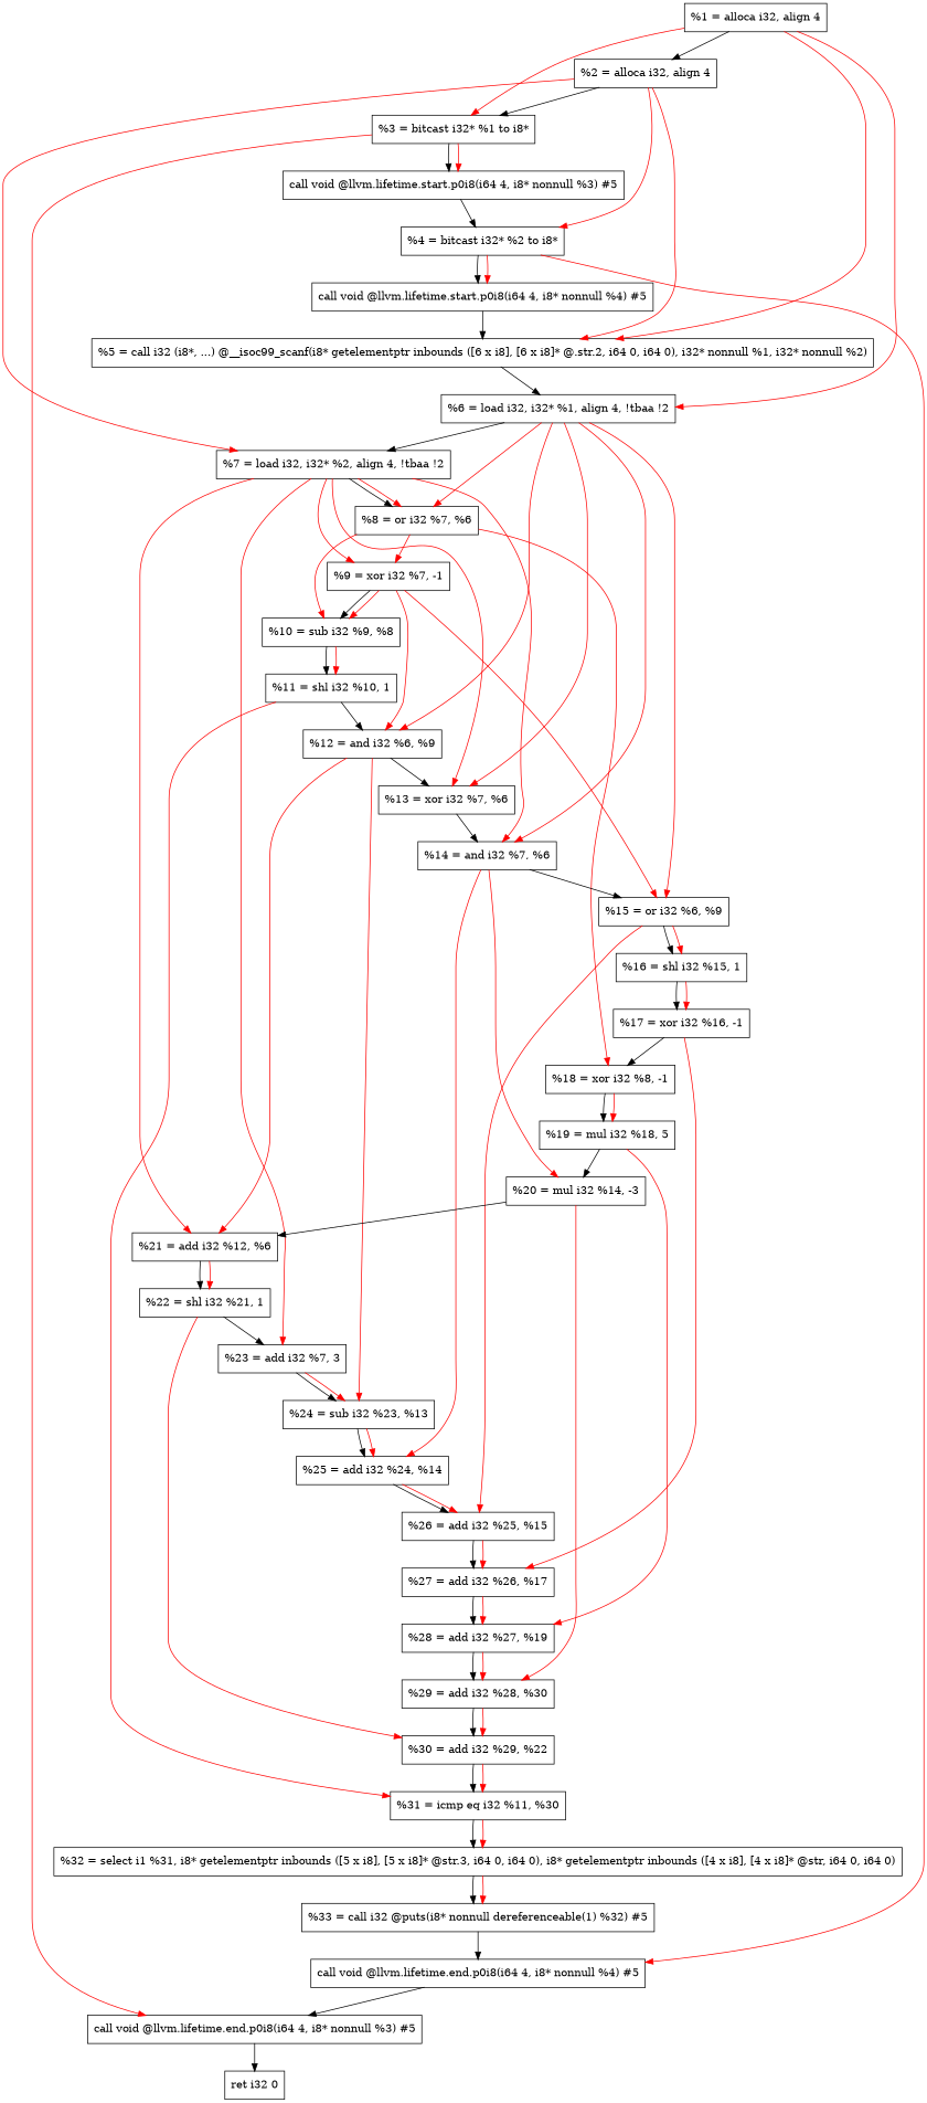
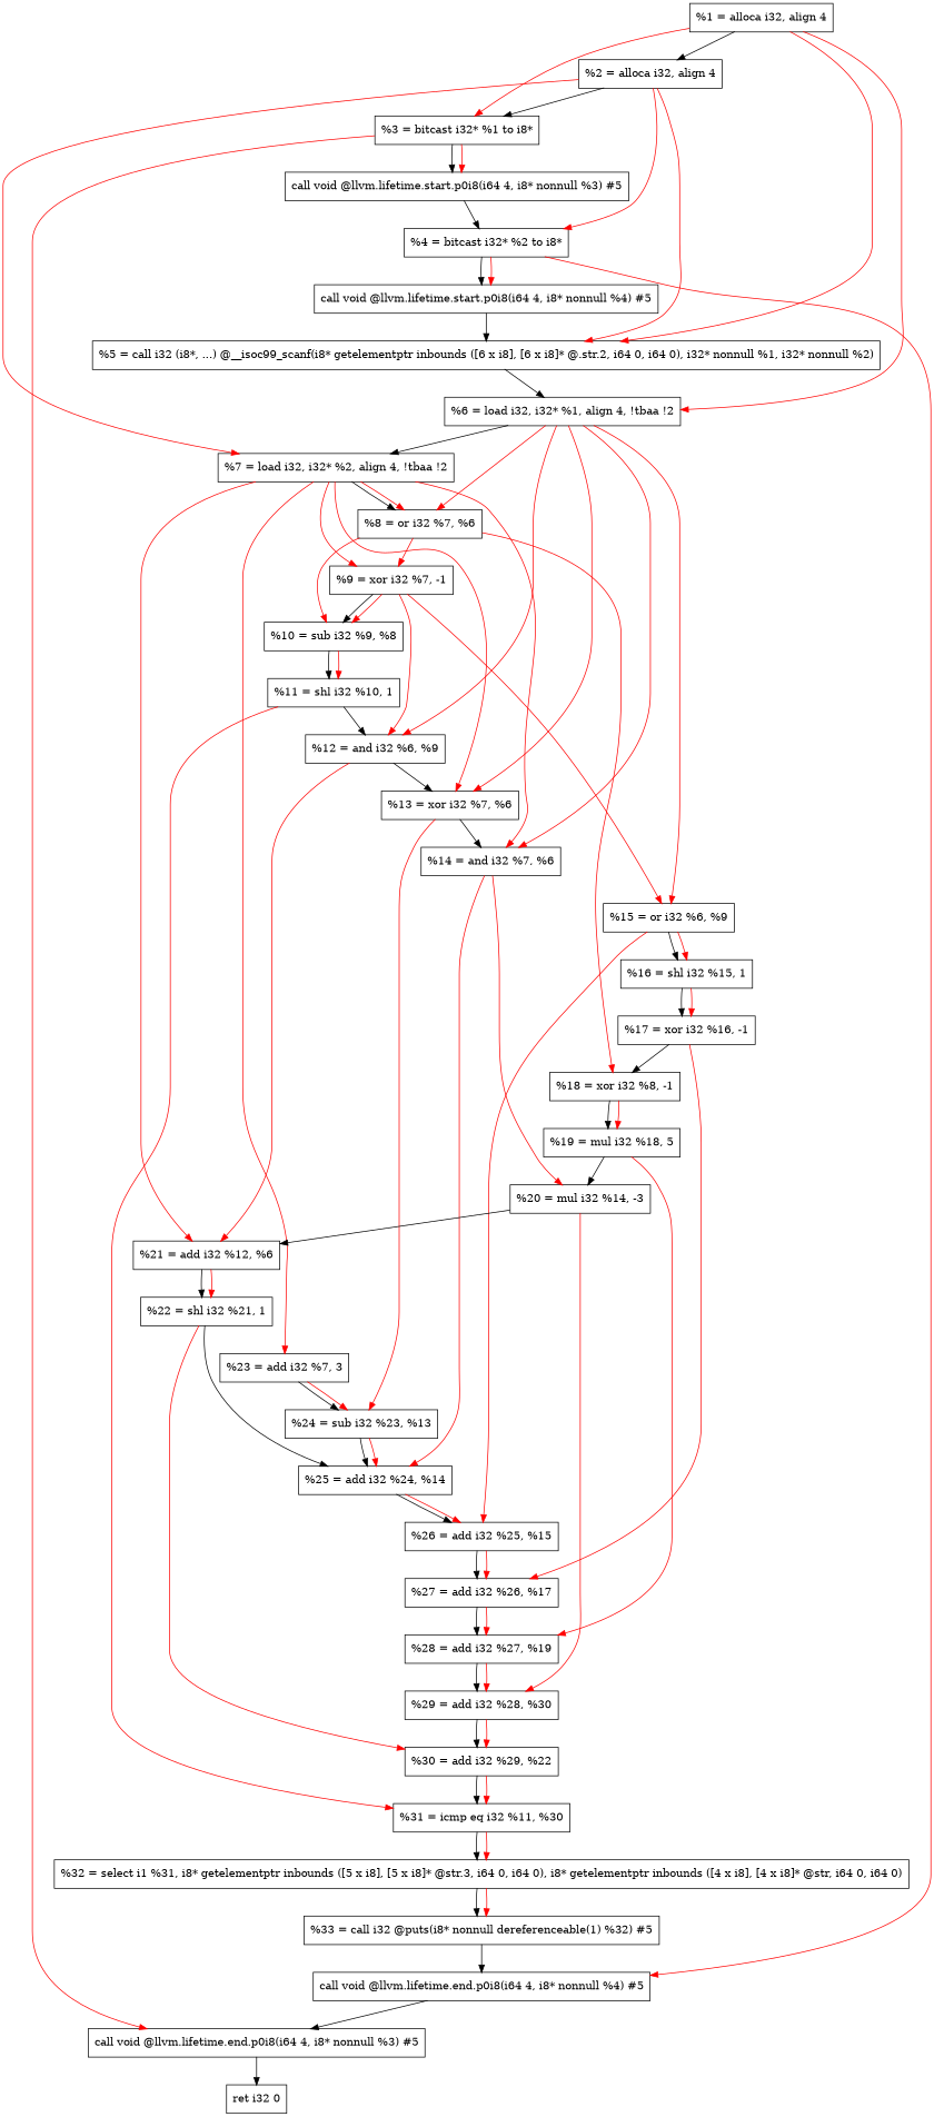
  digraph {
    node [shape=record]
    edge [color=red]
    n1 [label="  %1 = alloca i32, align 4"]
    n2 [label="  %2 = alloca i32, align 4"]
    n3 [label="  %3 = bitcast i32* %1 to i8*"]
    n4 [label="  %5 = call i32 (i8*, ...) @__isoc99_scanf(i8* getelementptr inbounds ([6 x i8], [6 x i8]* @.str.2, i64 0, i64 0), i32* nonnull %1, i32* nonnull %2)"]
    n5 [label="  %6 = load i32, i32* %1, align 4, !tbaa !2"]
    n6 [label="  %4 = bitcast i32* %2 to i8*"]
    n7 [label="  %7 = load i32, i32* %2, align 4, !tbaa !2"]
    n8 [label="  call void @llvm.lifetime.start.p0i8(i64 4, i8* nonnull %3) #5"]
    n9 [label="  call void @llvm.lifetime.end.p0i8(i64 4, i8* nonnull %3) #5"]
    n10 [label="  %8 = or i32 %7, %6"]
    n11 [label="  %12 = and i32 %6, %9"]
    n12 [label="  %13 = xor i32 %7, %6"]
    n13 [label="  %14 = and i32 %7, %6"]
    n14 [label="  %15 = or i32 %6, %9"]
    n15 [label="  call void @llvm.lifetime.start.p0i8(i64 4, i8* nonnull %4) #5"]
    n16 [label="  call void @llvm.lifetime.end.p0i8(i64 4, i8* nonnull %4) #5"]
    n17 [label="  %21 = add i32 %12, %6"]
    n18 [label="  %9 = xor i32 %7, -1"]
    n19 [label="  %23 = add i32 %7, 3"]
    n20 [label="  ret i32 0"]
    n21 [label="  %10 = sub i32 %9, %8"]
    n22 [label="  %18 = xor i32 %8, -1"]
    n23 [label="  %24 = sub i32 %23, %13"]
    n24 [label="  %20 = mul i32 %14, -3"]
    n25 [label="  %25 = add i32 %24, %14"]
    n26 [label="  %16 = shl i32 %15, 1"]
    n27 [label="  %26 = add i32 %25, %15"]
    n28 [label="  %22 = shl i32 %21, 1"]
    n29 [label="  %11 = shl i32 %10, 1"]
    n30 [label="  %19 = mul i32 %18, 5"]
    n31 [label="  %31 = icmp eq i32 %11, %30"]
    n32 [label="  %32 = select i1 %31, i8* getelementptr inbounds ([5 x i8], [5 x i8]* @str.3, i64 0, i64 0), i8* getelementptr inbounds ([4 x i8], [4 x i8]* @str, i64 0, i64 0)"]
    n33 [label="%29 = add i32 %28, %30"]
    n34 [label="  %17 = xor i32 %16, -1"]
    n35 [label="  %27 = add i32 %26, %17"]
    n36 [label="  %28 = add i32 %27, %19"]
    n37 [label="  %30 = add i32 %29, %22"]
    n38 [label="  %33 = call i32 @puts(i8* nonnull dereferenceable(1) %32) #5"]
    n1 -> n2 [color=""]
    n1 -> n3
    n1 -> n4
    n1 -> n5
    n2 -> n3 [color=""]
    n2 -> n4
    n2 -> n6
    n2 -> n7
    n3 -> n8 [color=""]
    n3 -> n8
    n3 -> n9
    n4 -> n5 [color=""]
    n5 -> n7 [color=""]
    n5 -> n10
    n5 -> n11
    n5 -> n12
    n5 -> n13
    n5 -> n14
    n6 -> n15 [color=""]
    n6 -> n15
    n6 -> n16
    n7 -> n10 [color=""]
    n7 -> n10
    n7 -> n12
    n7 -> n13
    n7 -> n17
    n7 -> n18
    n7 -> n19
    n8 -> n6 [color=""]
    n9 -> n20 [color=""]
    n10 -> n18
    n10 -> n21
    n10 -> n22
    n11 -> n12 [color=""]
    n11 -> n17
    n12 -> n13 [color=""]
-   n11 -> n23
-   n13 -> n14 [color=""]
+   n12 -> n23
    n13 -> n24
    n13 -> n25
    n14 -> n26 [color=""]
    n14 -> n26
    n14 -> n27
    n15 -> n4 [color=""]
    n16 -> n9 [color=""]
    n17 -> n28 [color=""]
    n17 -> n28
    n18 -> n11
    n18 -> n14
    n18 -> n21 [color=""]
    n18 -> n21
    n19 -> n23 [color=""]
    n19 -> n23
    n21 -> n29 [color=""]
    n21 -> n29
    n22 -> n30 [color=""]
    n22 -> n30
    n23 -> n25 [color=""]
    n23 -> n25
    n24 -> n17 [color=""]
    n24 -> n33
    n25 -> n27 [color=""]
    n25 -> n27
    n26 -> n34 [color=""]
    n26 -> n34
    n27 -> n35 [color=""]
    n27 -> n35
-   n28 -> n19 [color=""]
+   n28 -> n25 [color=""]
    n28 -> n37
    n29 -> n11 [color=""]
    n29 -> n31
    n30 -> n24 [color=""]
    n30 -> n36
    n31 -> n32 [color=""]
    n31 -> n32
    n32 -> n38 [color=""]
    n32 -> n38
    n33 -> n37 [color=""]
    n33 -> n37
    n34 -> n22 [color=""]
    n34 -> n35
    n35 -> n36 [color=""]
    n35 -> n36
    n36 -> n33 [color=""]
    n36 -> n33
    n37 -> n31 [color=""]
    n37 -> n31
    n38 -> n16 [color=""]
  }
